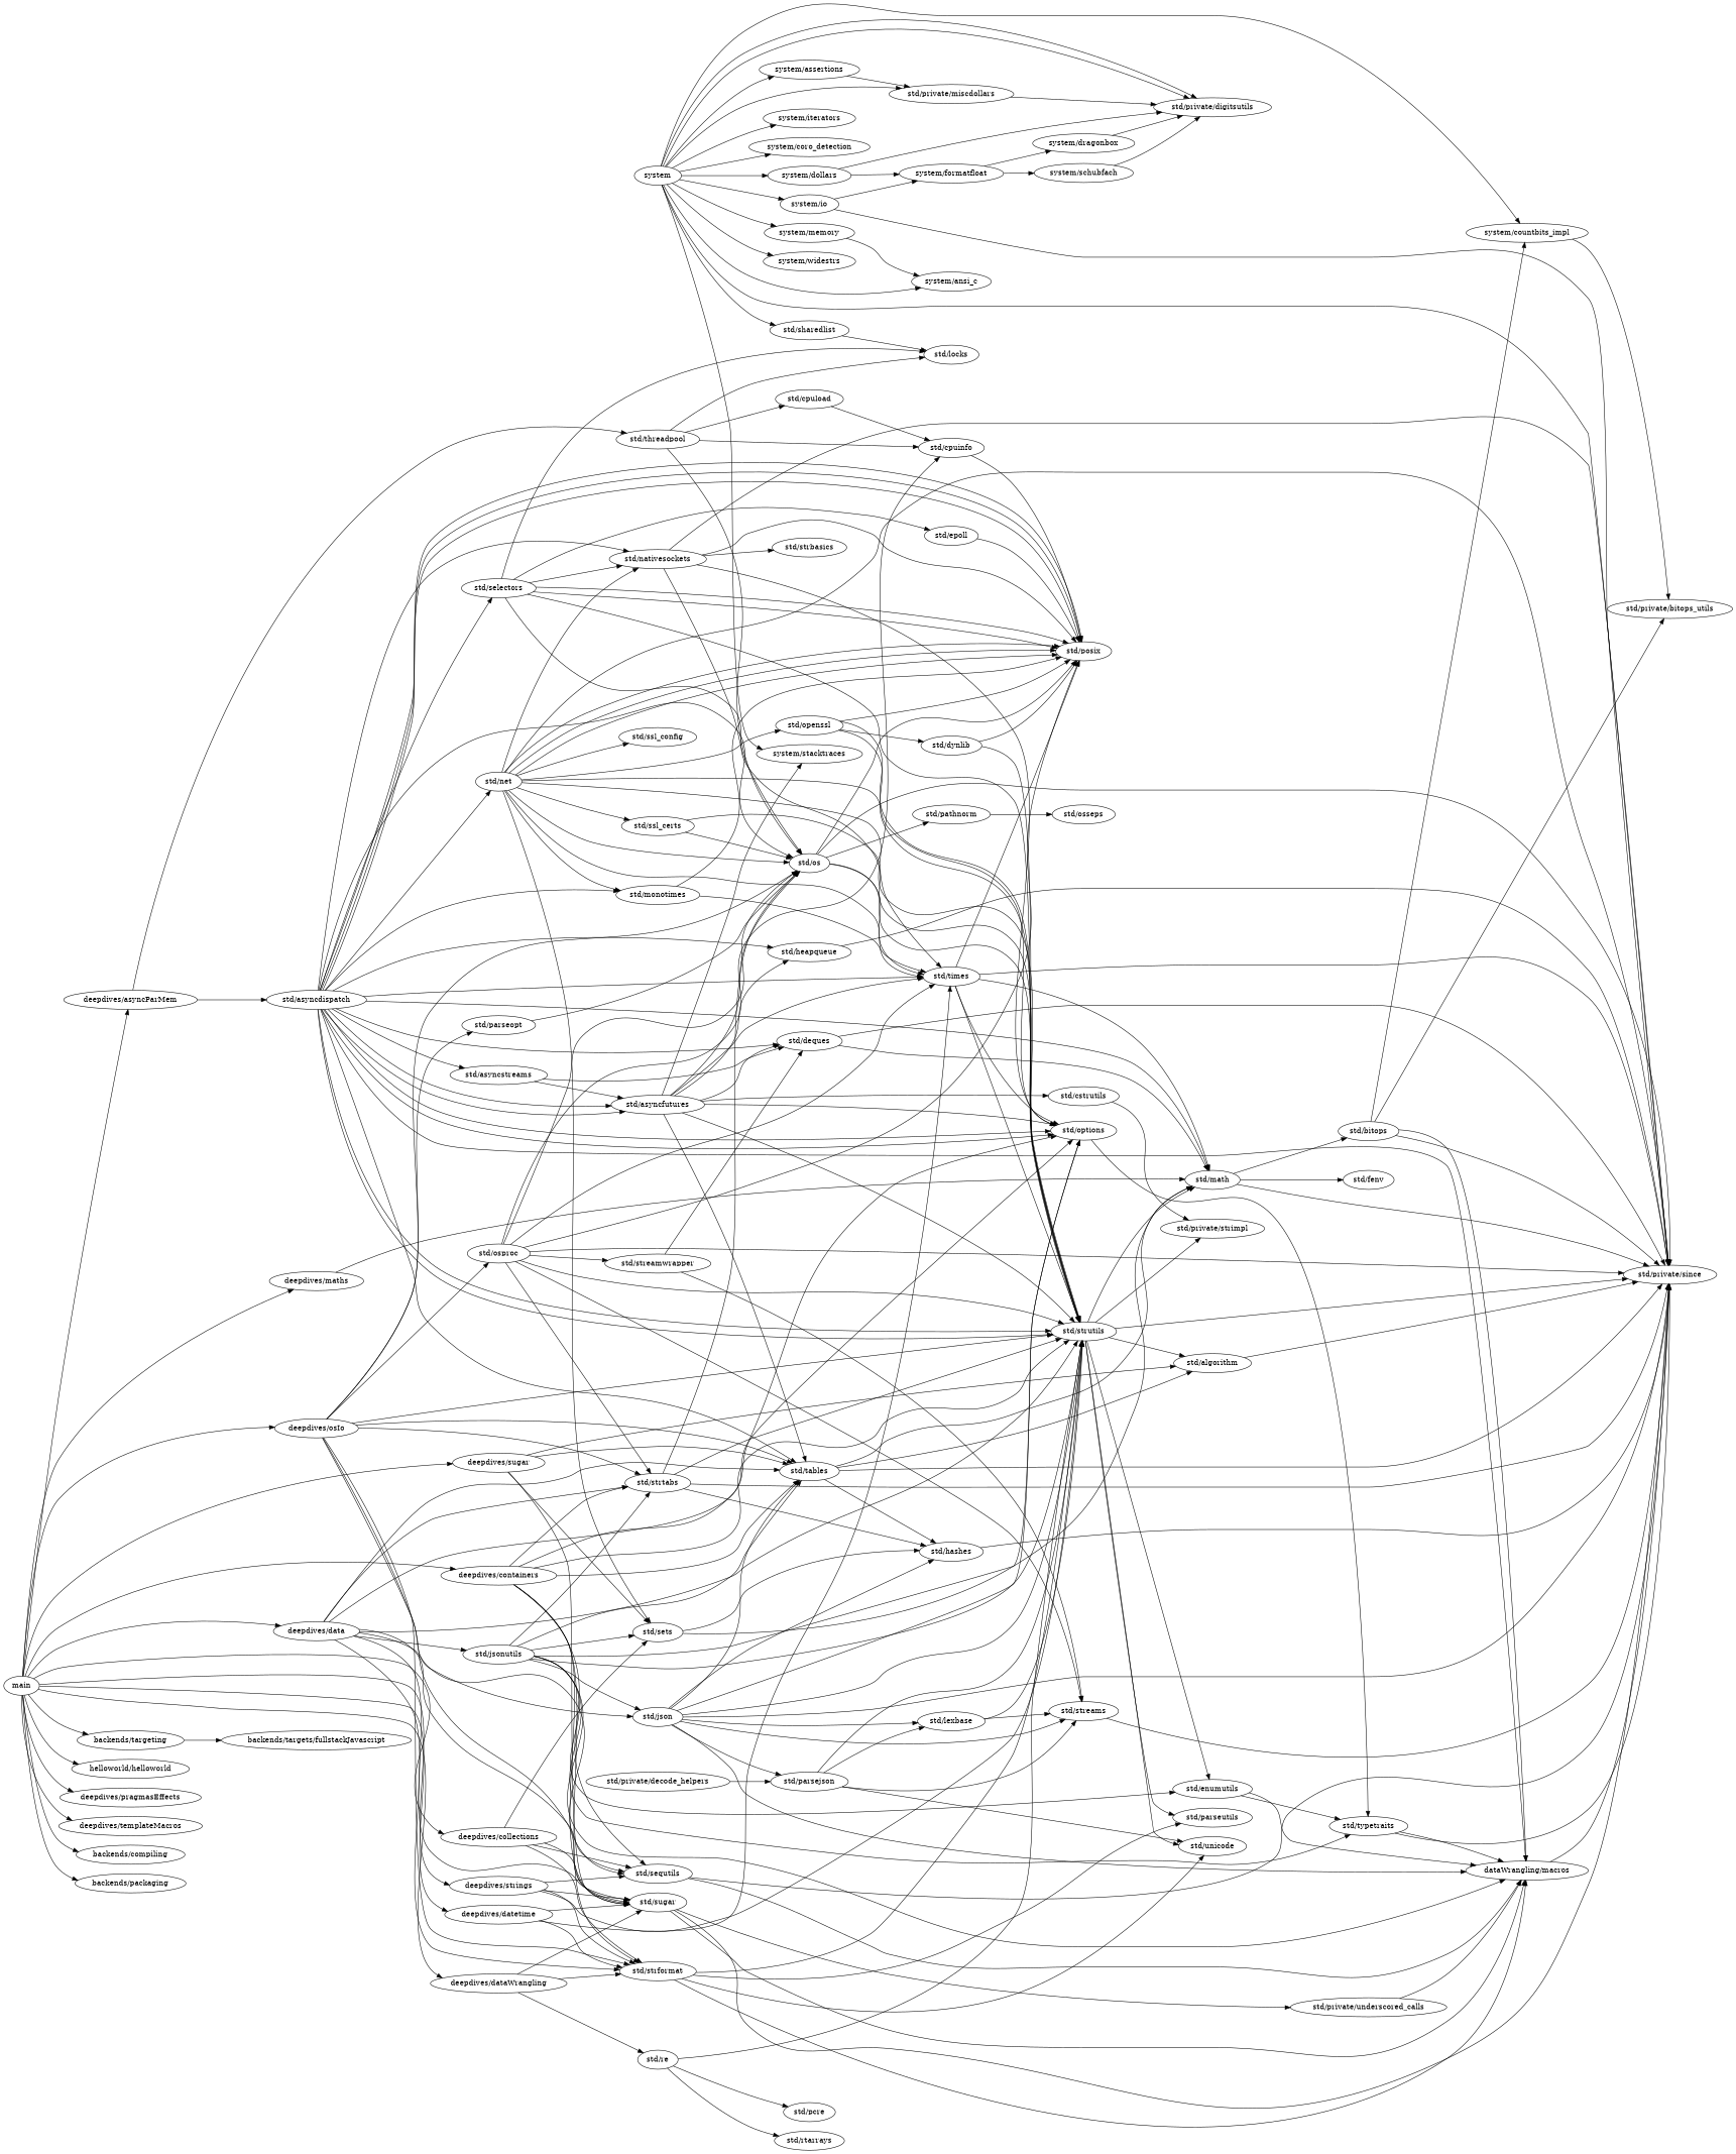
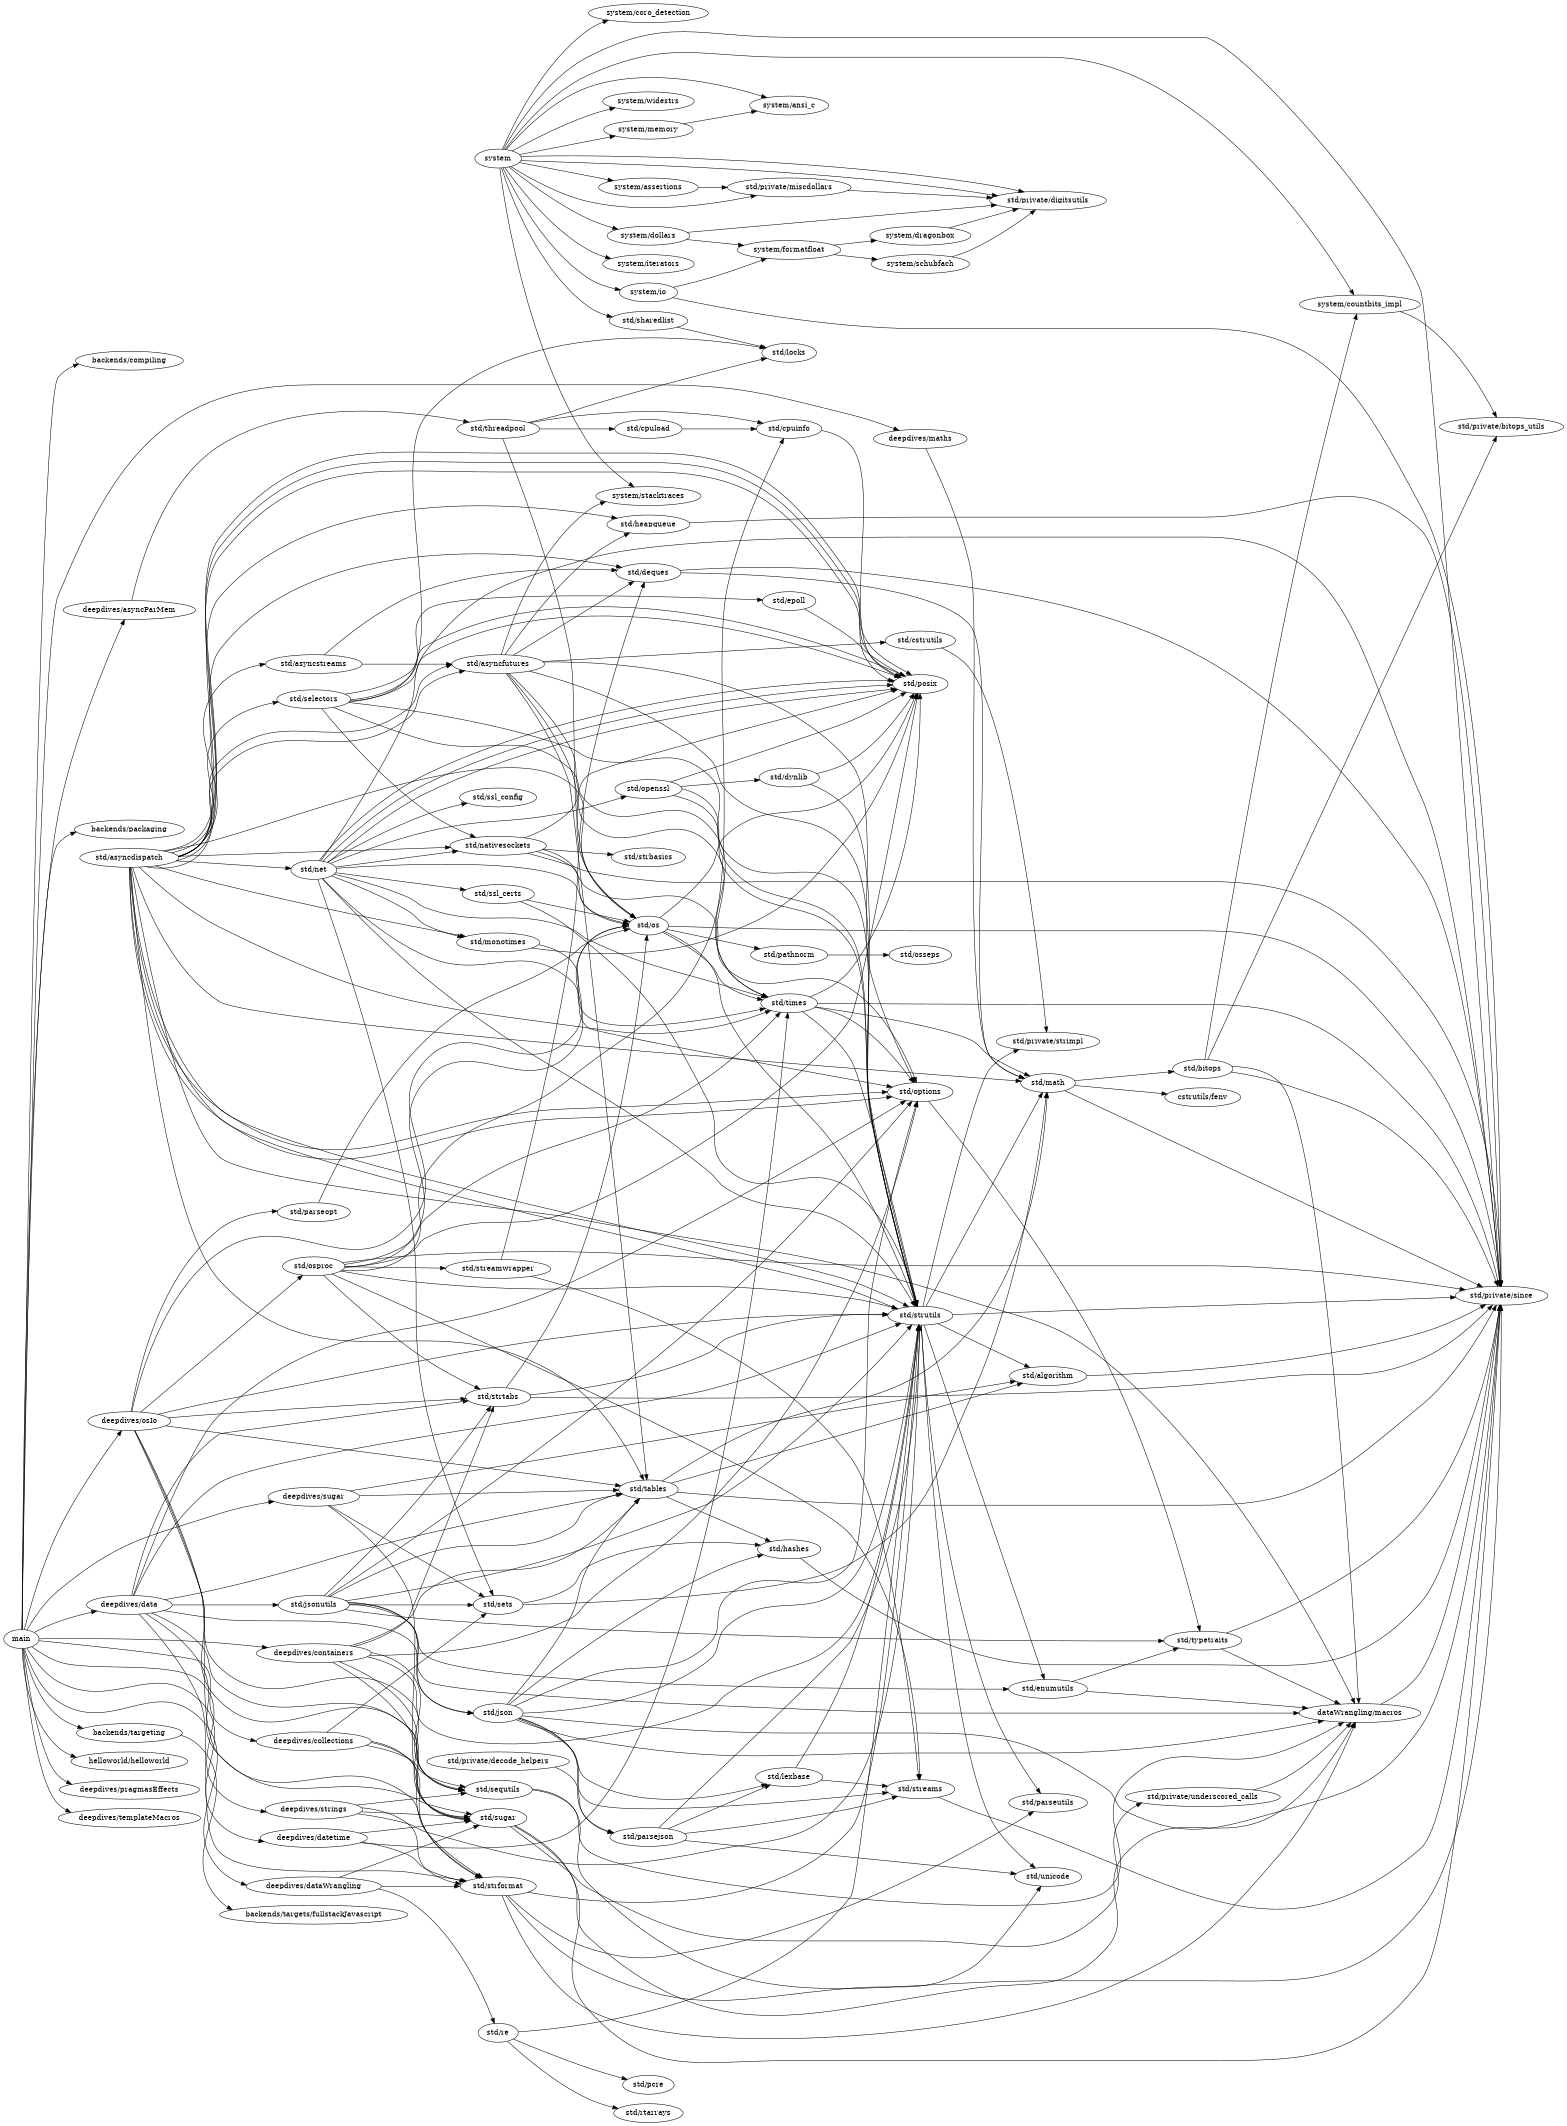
  digraph {
    rankdir=LR
    system
    "std/private/since"
    "system/memory"
    "system/ansi_c"
    "std/private/miscdollars"
    "std/private/digitsutils"
    "system/assertions"
    "system/iterators"
    "system/coro_detection"
    "system/dollars"
    "system/countbits_impl"
    "std/sharedlist"
    "system/stacktraces"
    "system/widestrs"
    "system/io"
    "system/formatfloat"
    "std/private/bitops_utils"
    "std/locks"
    "system/dragonbox"
    "system/schubfach"
    "std/cpuinfo"
    "std/posix"
    "std/cpuload"
    "std/os"
    "std/strutils"
    "std/pathnorm"
    "std/times"
    "std/parseutils"
    "std/math"
    "std/algorithm"
    "std/enumutils"
    "std/unicode"
    "std/private/strimpl"
    "std/osseps"
    "std/options"
    "std/bitops"
-   "std/fenv"
+   "std/fenv" [label="cstrutils/fenv"]
    n38 [label="dataWrangling/macros"]
    "std/typetraits"
    "std/threadpool"
    "std/tables"
    "std/hashes"
    "std/heapqueue"
    "std/deques"
    "std/cstrutils"
    "std/asyncfutures"
    "std/asyncstreams"
    "std/asyncdispatch"
    "std/monotimes"
    "std/nativesockets"
    "std/net"
    "std/selectors"
    "std/strbasics"
    "std/sets"
    "std/ssl_config"
    "std/openssl"
    "std/ssl_certs"
    "std/epoll"
    "std/dynlib"
    "deepdives/asyncParMem"
    "std/sugar"
    "std/private/underscored_calls"
    "std/strformat"
    "deepdives/collections"
    "std/sequtils"
    "deepdives/containers"
    "std/strtabs"
    "deepdives/data"
    "std/json"
    "std/jsonutils"
    "std/streams"
    "std/lexbase"
    "std/parsejson"
    "std/private/decode_helpers"
    "deepdives/datetime"
    "deepdives/maths"
    "deepdives/osIo"
    "std/osproc"
    "std/parseopt"
    "std/streamwrapper"
    "deepdives/dataWrangling"
    "std/re"
    "std/pcre"
    "std/rtarrays"
    "deepdives/strings"
    "deepdives/sugar"
    "backends/targeting"
    "backends/targets/fullstackJavascript"
    main
    "helloworld/helloworld"
    "deepdives/pragmasEffects"
    "deepdives/templateMacros"
    "backends/compiling"
    "backends/packaging"
    system -> "std/private/since"
    system -> "system/memory"
    system -> "system/ansi_c"
    system -> "std/private/miscdollars"
    system -> "std/private/digitsutils"
    system -> "std/private/digitsutils"
    system -> "system/assertions"
    system -> "system/iterators"
    system -> "system/coro_detection"
    system -> "system/dollars"
    system -> "system/countbits_impl"
    system -> "std/sharedlist"
    system -> "system/stacktraces"
    system -> "system/widestrs"
    system -> "system/io"
    "system/memory" -> "system/ansi_c"
    "std/private/miscdollars" -> "std/private/digitsutils"
    "system/assertions" -> "std/private/miscdollars"
    "system/dollars" -> "std/private/digitsutils"
    "system/dollars" -> "system/formatfloat"
    "system/countbits_impl" -> "std/private/bitops_utils"
    "std/sharedlist" -> "std/locks"
    "system/io" -> "std/private/since"
    "system/io" -> "system/formatfloat"
    "system/formatfloat" -> "system/dragonbox"
    "system/formatfloat" -> "system/schubfach"
    "system/dragonbox" -> "std/private/digitsutils"
    "system/schubfach" -> "std/private/digitsutils"
    "std/cpuinfo" -> "std/posix"
    "std/cpuload" -> "std/cpuinfo"
    "std/os" -> "std/private/since"
    "std/os" -> "std/posix"
    "std/os" -> "std/strutils"
    "std/os" -> "std/pathnorm"
    "std/os" -> "std/times"
    "std/strutils" -> "std/private/since"
    "std/strutils" -> "std/parseutils"
    "std/strutils" -> "std/math"
    "std/strutils" -> "std/algorithm"
    "std/strutils" -> "std/enumutils"
    "std/strutils" -> "std/unicode"
    "std/strutils" -> "std/private/strimpl"
    "std/pathnorm" -> "std/osseps"
    "std/times" -> "std/private/since"
    "std/times" -> "std/posix"
    "std/times" -> "std/strutils"
    "std/times" -> "std/math"
    "std/times" -> "std/options"
    "std/math" -> "std/private/since"
    "std/math" -> "std/bitops"
    "std/math" -> "std/fenv"
    "std/algorithm" -> "std/private/since"
    "std/enumutils" -> n38
    "std/enumutils" -> "std/typetraits"
    "std/options" -> "std/typetraits"
    "std/bitops" -> "std/private/since"
    "std/bitops" -> "system/countbits_impl"
    "std/bitops" -> "std/private/bitops_utils"
    "std/bitops" -> n38
    n38 -> "std/private/since"
    "std/typetraits" -> "std/private/since"
    "std/typetraits" -> n38
    "std/threadpool" -> "std/locks"
    "std/threadpool" -> "std/cpuinfo"
    "std/threadpool" -> "std/cpuload"
    "std/threadpool" -> "std/os"
    "std/tables" -> "std/private/since"
    "std/tables" -> "std/math"
    "std/tables" -> "std/algorithm"
    "std/tables" -> "std/hashes"
    "std/hashes" -> "std/private/since"
    "std/heapqueue" -> "std/private/since"
    "std/deques" -> "std/private/since"
    "std/deques" -> "std/math"
    "std/cstrutils" -> "std/private/strimpl"
    "std/asyncfutures" -> "system/stacktraces"
    "std/asyncfutures" -> "std/os"
    "std/asyncfutures" -> "std/strutils"
    "std/asyncfutures" -> "std/times"
    "std/asyncfutures" -> "std/options"
    "std/asyncfutures" -> "std/tables"
    "std/asyncfutures" -> "std/heapqueue"
    "std/asyncfutures" -> "std/deques"
    "std/asyncfutures" -> "std/cstrutils"
    "std/asyncstreams" -> "std/deques"
    "std/asyncstreams" -> "std/asyncfutures"
    "std/asyncdispatch" -> "std/posix"
    "std/asyncdispatch" -> "std/posix"
    "std/asyncdispatch" -> "std/posix"
    "std/asyncdispatch" -> "std/os"
    "std/asyncdispatch" -> "std/strutils"
    "std/asyncdispatch" -> "std/strutils"
    "std/asyncdispatch" -> "std/times"
    "std/asyncdispatch" -> "std/math"
    "std/asyncdispatch" -> "std/options"
    "std/asyncdispatch" -> "std/options"
    "std/asyncdispatch" -> n38
    "std/asyncdispatch" -> "std/tables"
    "std/asyncdispatch" -> "std/heapqueue"
    "std/asyncdispatch" -> "std/deques"
    "std/asyncdispatch" -> "std/asyncfutures"
    "std/asyncdispatch" -> "std/asyncfutures"
    "std/asyncdispatch" -> "std/asyncstreams"
    "std/asyncdispatch" -> "std/monotimes"
    "std/asyncdispatch" -> "std/nativesockets"
    "std/asyncdispatch" -> "std/net"
    "std/asyncdispatch" -> "std/selectors"
    "std/monotimes" -> "std/posix"
    "std/monotimes" -> "std/times"
    "std/nativesockets" -> "std/private/since"
    "std/nativesockets" -> "std/posix"
    "std/nativesockets" -> "std/os"
    "std/nativesockets" -> "std/options"
    "std/nativesockets" -> "std/strbasics"
    "std/net" -> "std/private/since"
    "std/net" -> "std/posix"
    "std/net" -> "std/posix"
    "std/net" -> "std/posix"
    "std/net" -> "std/os"
    "std/net" -> "std/strutils"
    "std/net" -> "std/times"
    "std/net" -> "std/options"
    "std/net" -> "std/monotimes"
    "std/net" -> "std/nativesockets"
    "std/net" -> "std/sets"
    "std/net" -> "std/ssl_config"
    "std/net" -> "std/openssl"
    "std/net" -> "std/ssl_certs"
    "std/selectors" -> "std/locks"
    "std/selectors" -> "std/posix"
    "std/selectors" -> "std/posix"
    "std/selectors" -> "std/strutils"
    "std/selectors" -> "std/times"
    "std/selectors" -> "std/nativesockets"
    "std/selectors" -> "std/epoll"
    "std/sets" -> "std/math"
    "std/sets" -> "std/hashes"
    "std/openssl" -> "std/posix"
    "std/openssl" -> "std/strutils"
    "std/openssl" -> "std/strutils"
    "std/openssl" -> "std/dynlib"
    "std/ssl_certs" -> "std/os"
    "std/ssl_certs" -> "std/strutils"
    "std/epoll" -> "std/posix"
    "std/dynlib" -> "std/posix"
    "std/dynlib" -> "std/strutils"
    "deepdives/asyncParMem" -> "std/threadpool"
-   "deepdives/asyncParMem" -> "std/asyncdispatch"
    "std/sugar" -> "std/private/since"
    "std/sugar" -> n38
    "std/sugar" -> "std/private/underscored_calls"
    "std/private/underscored_calls" -> n38
    "std/strformat" -> "std/strutils"
    "std/strformat" -> "std/parseutils"
    "std/strformat" -> "std/unicode"
    "std/strformat" -> n38
    "deepdives/collections" -> "std/sets"
    "deepdives/collections" -> "std/sugar"
    "deepdives/collections" -> "std/strformat"
    "deepdives/collections" -> "std/sequtils"
    "std/sequtils" -> "std/private/since"
    "std/sequtils" -> n38
    "deepdives/containers" -> "std/strutils"
    "deepdives/containers" -> "std/options"
    "deepdives/containers" -> "std/tables"
    "deepdives/containers" -> "std/sugar"
    "deepdives/containers" -> "std/strformat"
    "deepdives/containers" -> "std/sequtils"
    "deepdives/containers" -> "std/strtabs"
    "std/strtabs" -> "std/private/since"
    "std/strtabs" -> "std/os"
    "std/strtabs" -> "std/strutils"
-   "std/strtabs" -> "std/hashes"
    "deepdives/data" -> "std/strutils"
    "deepdives/data" -> "std/options"
    "deepdives/data" -> "std/tables"
    "deepdives/data" -> "std/sugar"
    "deepdives/data" -> "std/strformat"
    "deepdives/data" -> "std/sequtils"
    "deepdives/data" -> "std/strtabs"
    "deepdives/data" -> "std/json"
    "deepdives/data" -> "std/jsonutils"
    "std/json" -> "std/private/since"
    "std/json" -> "std/strutils"
    "std/json" -> "std/options"
    "std/json" -> n38
    "std/json" -> "std/tables"
    "std/json" -> "std/hashes"
    "std/json" -> "std/streams"
    "std/json" -> "std/lexbase"
    "std/json" -> "std/parsejson"
    "std/jsonutils" -> "std/strutils"
    "std/jsonutils" -> "std/enumutils"
    "std/jsonutils" -> "std/options"
    "std/jsonutils" -> n38
    "std/jsonutils" -> "std/typetraits"
    "std/jsonutils" -> "std/tables"
    "std/jsonutils" -> "std/sets"
    "std/jsonutils" -> "std/strtabs"
    "std/jsonutils" -> "std/json"
    "std/streams" -> "std/private/since"
    "std/lexbase" -> "std/strutils"
    "std/lexbase" -> "std/streams"
    "std/parsejson" -> "std/strutils"
    "std/parsejson" -> "std/unicode"
    "std/parsejson" -> "std/streams"
    "std/parsejson" -> "std/lexbase"
    "std/private/decode_helpers" -> "std/parsejson"
    "deepdives/datetime" -> "std/times"
    "deepdives/datetime" -> "std/sugar"
    "deepdives/datetime" -> "std/strformat"
    "deepdives/maths" -> "std/math"
    "deepdives/osIo" -> "std/os"
    "deepdives/osIo" -> "std/strutils"
    "deepdives/osIo" -> "std/tables"
    "deepdives/osIo" -> "std/sugar"
    "deepdives/osIo" -> "std/strformat"
    "deepdives/osIo" -> "std/sequtils"
    "deepdives/osIo" -> "std/strtabs"
    "deepdives/osIo" -> "std/osproc"
    "deepdives/osIo" -> "std/parseopt"
    "std/osproc" -> "std/private/since"
    "std/osproc" -> "std/cpuinfo"
    "std/osproc" -> "std/posix"
    "std/osproc" -> "std/os"
    "std/osproc" -> "std/strutils"
    "std/osproc" -> "std/times"
    "std/osproc" -> "std/strtabs"
    "std/osproc" -> "std/streams"
    "std/osproc" -> "std/streamwrapper"
    "std/parseopt" -> "std/os"
    "std/streamwrapper" -> "std/deques"
    "std/streamwrapper" -> "std/streams"
    "deepdives/dataWrangling" -> "std/sugar"
    "deepdives/dataWrangling" -> "std/strformat"
    "deepdives/dataWrangling" -> "std/re"
    "std/re" -> "std/strutils"
    "std/re" -> "std/pcre"
    "std/re" -> "std/rtarrays"
    "deepdives/strings" -> "std/strutils"
    "deepdives/strings" -> "std/sugar"
    "deepdives/strings" -> "std/strformat"
    "deepdives/strings" -> "std/sequtils"
    "deepdives/sugar" -> "std/algorithm"
    "deepdives/sugar" -> "std/tables"
    "deepdives/sugar" -> "std/sets"
    "deepdives/sugar" -> "std/sugar"
    "backends/targeting" -> "backends/targets/fullstackJavascript"
    main -> "deepdives/asyncParMem"
    main -> "deepdives/collections"
    main -> "deepdives/containers"
    main -> "deepdives/data"
    main -> "deepdives/datetime"
    main -> "deepdives/maths"
    main -> "deepdives/osIo"
    main -> "deepdives/dataWrangling"
    main -> "deepdives/strings"
    main -> "deepdives/sugar"
    main -> "backends/targeting"
    main -> "helloworld/helloworld"
    main -> "deepdives/pragmasEffects"
    main -> "deepdives/templateMacros"
    main -> "backends/compiling"
    main -> "backends/packaging"
  }
